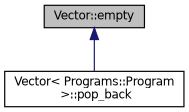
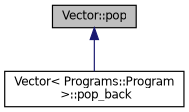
  digraph {
    rankdir=TB
    node [color=black fontname=Helvetica fontsize=10 shape=record style=filled]
-   n1 [fillcolor=grey75 fontcolor=black height=0.2 label="Vector::empty" width=0.4]
+   n1 [fillcolor=grey75 fontcolor=black height=0.2 label="Vector::pop" width=0.4]
    n2 [fillcolor=white height=0.2 label="Vector\< Programs::Program\l \>::pop_back" width=0.4]
    n1 -> n2 [color=midnightblue dir=back fontname=Helvetica fontsize=10 labelfontname=Helvetica labelfontsize=10 style=solid]
  }
